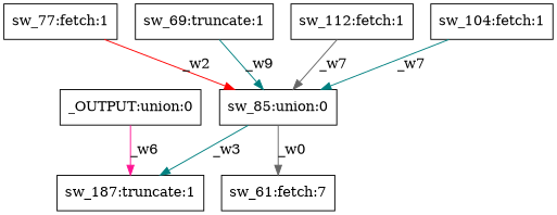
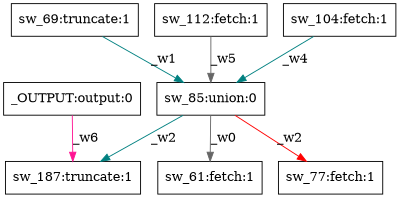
  digraph {
    node [shape=box]
    edge [color=teal]
    n1 [label="sw_85:union:0"]
    n2 [label="sw_187:truncate:1"]
-   n3 [label="sw_61:fetch:7"]
-   n4 [label="_OUTPUT:union:0"]
+   n3 [label="sw_61:fetch:1"]
+   n4 [label="_OUTPUT:output:0"]
    n5 [label="sw_77:fetch:1"]
    n6 [label="sw_69:truncate:1"]
    n7 [label="sw_112:fetch:1"]
    n8 [label="sw_104:fetch:1"]
-   n1 -> n2 [label=_w3]
+   n1 -> n2 [label=_w2]
    n1 -> n3 [color=gray40 label=_w0]
    n4 -> n2 [color=deeppink label=_w6]
-   n5 -> n1 [color=red label=_w2]
-   n6 -> n1 [label=_w9]
-   n7 -> n1 [color=gray40 label=_w7]
-   n8 -> n1 [label=_w7]
+   n1 -> n5 [color=red label=_w2]
+   n6 -> n1 [label=_w1]
+   n7 -> n1 [color=gray40 label=_w5]
+   n8 -> n1 [label=_w4]
  }
